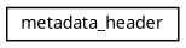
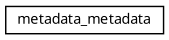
  digraph {
    rankdir=LR
    fontname="Noto Sans"
-   n1 [color=black fillcolor=white fontname="Noto Sans" fontsize=10 height=0.2 label=metadata_header shape=record style=filled width=0.4]
+   n1 [color=black fillcolor=white fontname="Noto Sans" fontsize=10 height=0.2 label=metadata_metadata shape=record style=filled width=0.4]
  }
